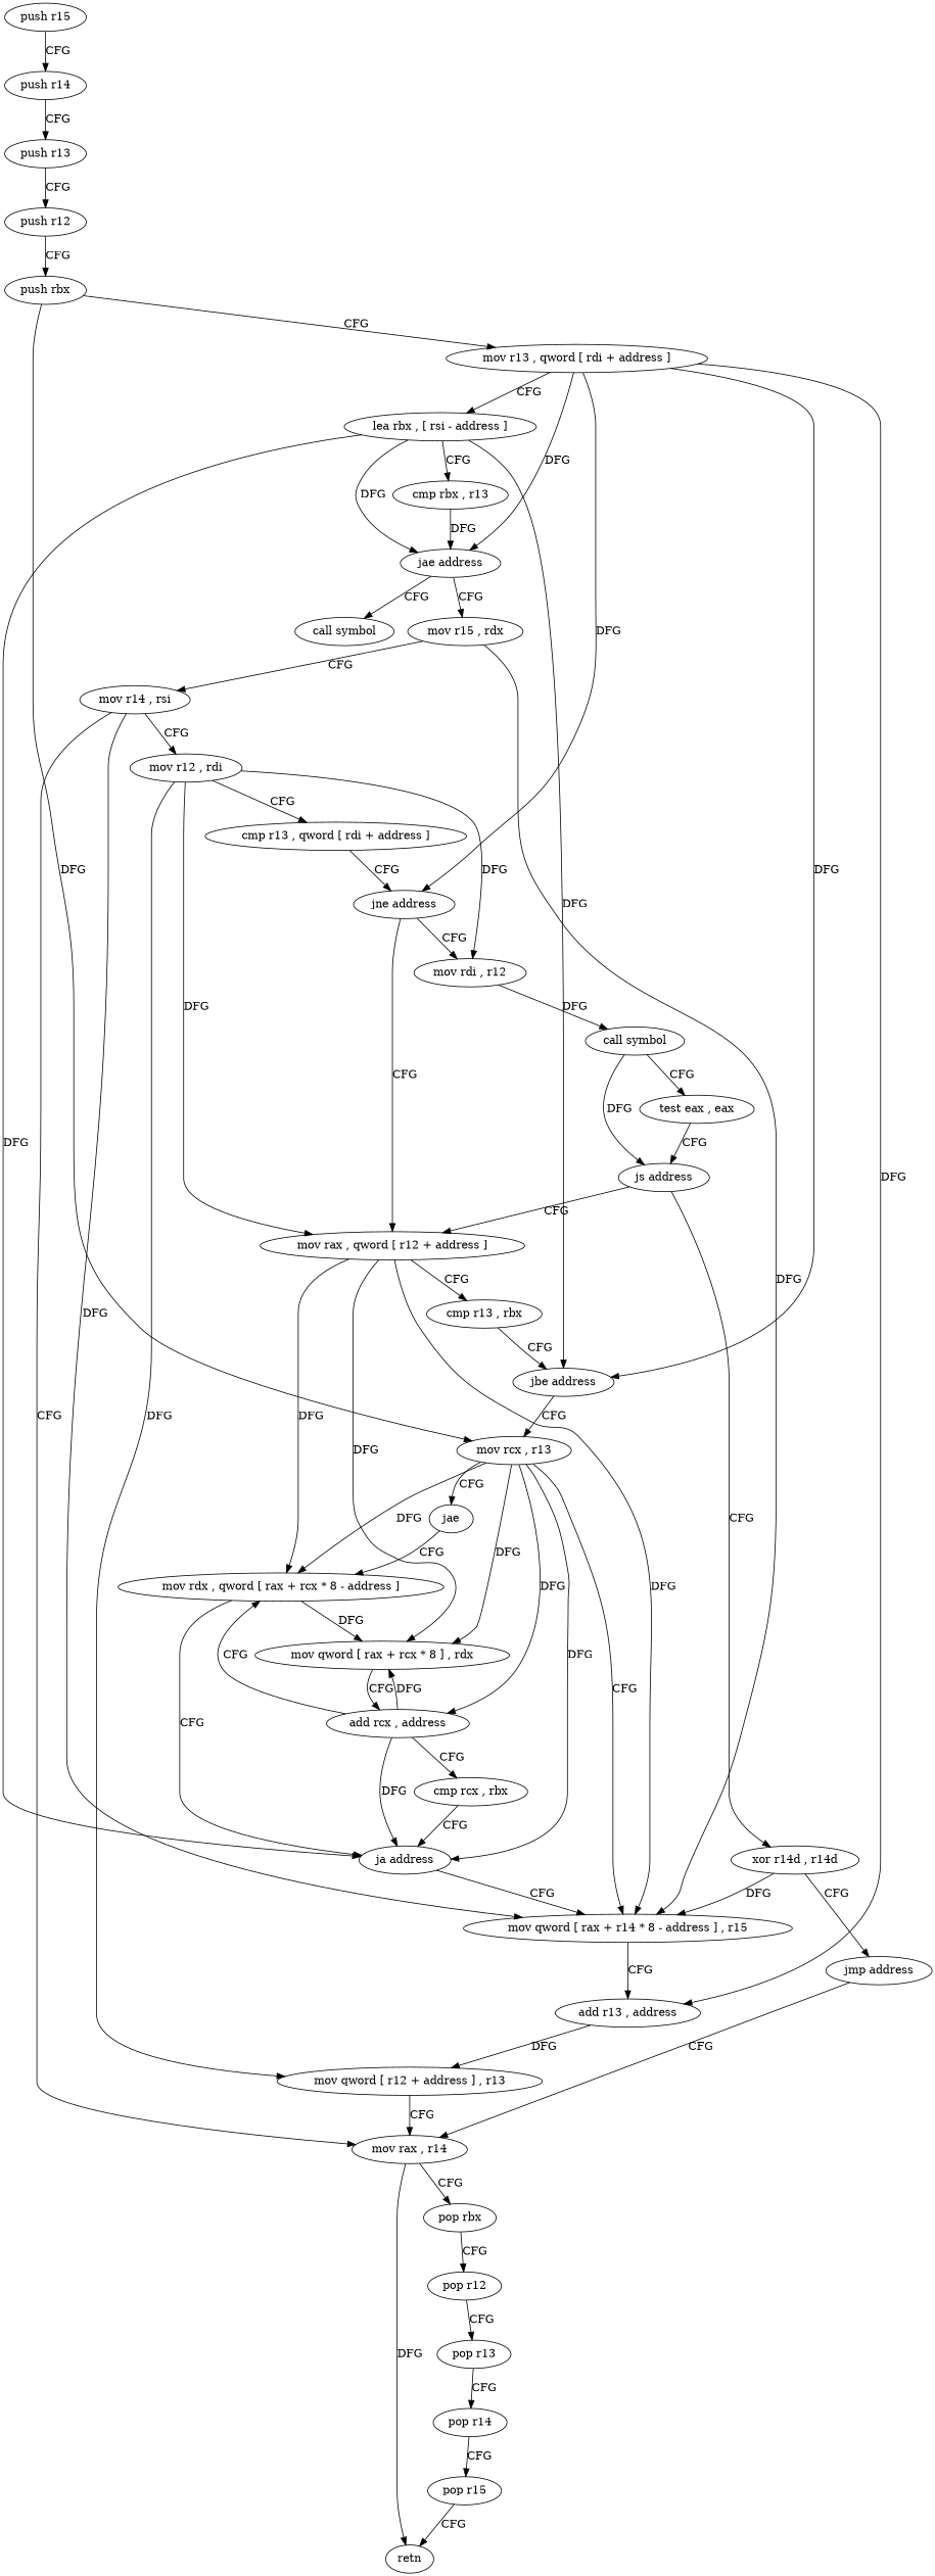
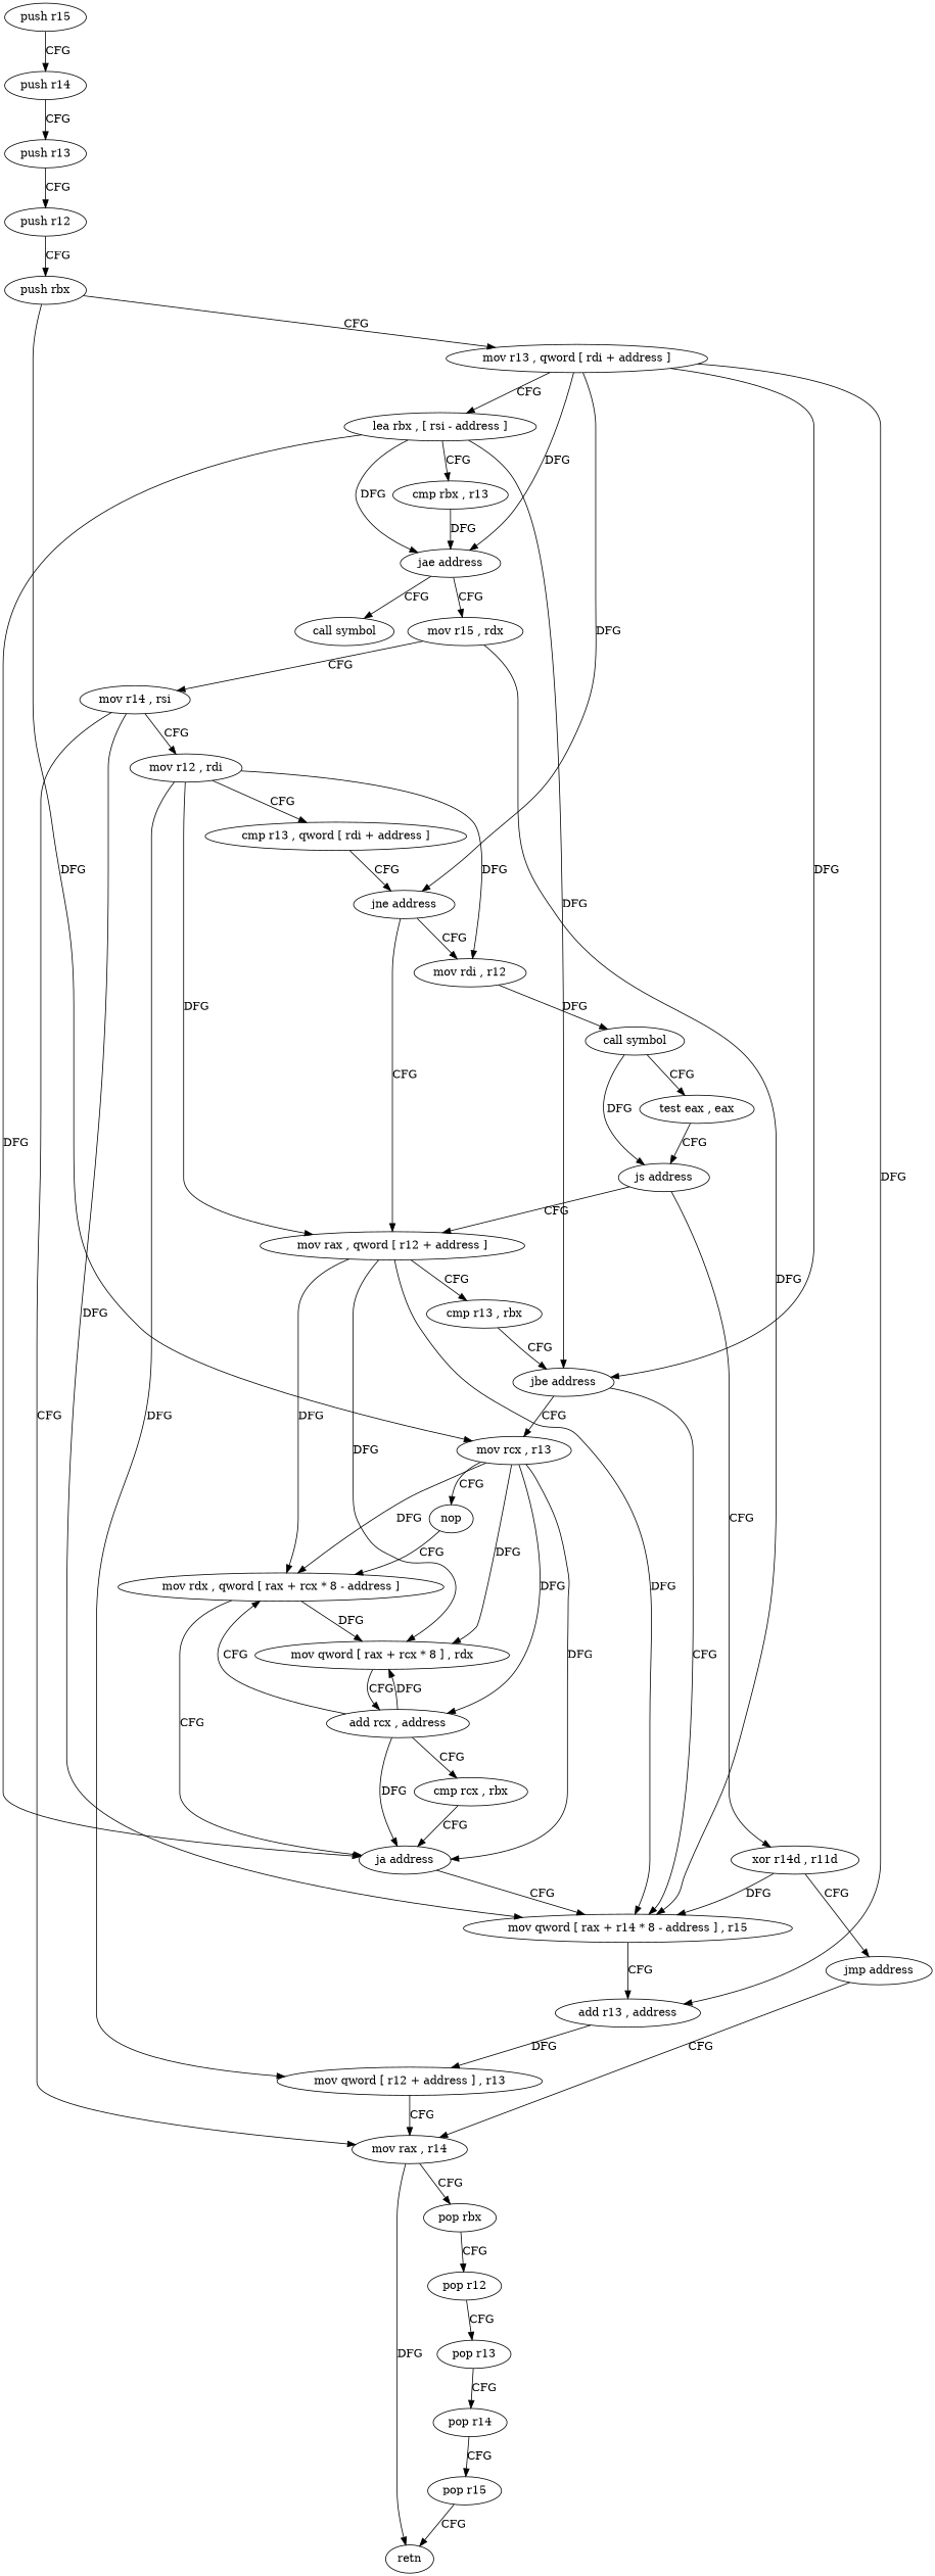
  digraph {
    n1 [label="push r15"]
    n2 [label="push r14"]
    n3 [label="push r13"]
    n4 [label="push r12"]
    n5 [label="push rbx"]
    n6 [label="mov r13 , qword [ rdi + address ]"]
    n7 [label="mov rcx , r13"]
    n8 [label="lea rbx , [ rsi - address ]"]
    n9 [label="jae address"]
    n10 [label="jne address"]
    n11 [label="jbe address"]
    n12 [label="add r13 , address"]
    n13 [label="cmp rbx , r13"]
    n14 [label="ja address"]
    n15 [label="call symbol"]
    n16 [label="mov r15 , rdx"]
    n17 [label="mov rax , qword [ r12 + address ]"]
    n18 [label="mov rdi , r12"]
    n19 [label="mov qword [ rax + r14 * 8 - address ] , r15"]
    n20 [label="mov rdx , qword [ rax + rcx * 8 - address ]"]
    n21 [label="mov qword [ rax + rcx * 8 ] , rdx"]
-   n22 [label=jae]
+   n22 [label=nop]
    n23 [label="add rcx , address"]
    n24 [label="mov qword [ r12 + address ] , r13"]
    n25 [label="mov r14 , rsi"]
    n26 [label="mov r12 , rdi"]
    n27 [label="mov rax , r14"]
    n28 [label="cmp r13 , qword [ rdi + address ]"]
    n29 [label="pop rbx"]
    n30 [label=retn]
    n31 [label="cmp r13 , rbx"]
    n32 [label="call symbol"]
    n33 [label="test eax , eax"]
    n34 [label="js address"]
    n35 [label="cmp rcx , rbx"]
-   n36 [label="xor r14d , r14d"]
+   n36 [label="xor r14d , r11d"]
    n37 [label="jmp address"]
    n38 [label="pop r12"]
    n39 [label="pop r13"]
    n40 [label="pop r14"]
    n41 [label="pop r15"]
    n1 -> n2 [label=CFG]
    n2 -> n3 [label=CFG]
    n3 -> n4 [label=CFG]
    n4 -> n5 [label=CFG]
    n5 -> n6 [label=CFG]
    n5 -> n7 [label=DFG]
    n6 -> n8 [label=CFG]
    n6 -> n9 [label=DFG]
    n6 -> n10 [label=DFG]
    n6 -> n11 [label=DFG]
    n6 -> n12 [label=DFG]
    n7 -> n14 [label=DFG]
    n7 -> n20 [label=DFG]
    n7 -> n21 [label=DFG]
    n7 -> n22 [label=CFG]
    n7 -> n23 [label=DFG]
    n8 -> n9 [label=DFG]
    n8 -> n11 [label=DFG]
    n8 -> n13 [label=CFG]
    n8 -> n14 [label=DFG]
    n9 -> n15 [label=CFG]
    n9 -> n16 [label=CFG]
    n10 -> n17 [label=CFG]
    n10 -> n18 [label=CFG]
    n11 -> n7 [label=CFG]
-   n7 -> n19 [label=CFG]
+   n11 -> n19 [label=CFG]
    n12 -> n24 [label=DFG]
    n13 -> n9 [label=DFG]
    n14 -> n19 [label=CFG]
    n16 -> n19 [label=DFG]
    n16 -> n25 [label=CFG]
    n17 -> n19 [label=DFG]
    n17 -> n20 [label=DFG]
    n17 -> n21 [label=DFG]
    n17 -> n31 [label=CFG]
    n18 -> n32 [label=DFG]
    n19 -> n12 [label=CFG]
    n20 -> n14 [label=CFG]
    n20 -> n21 [label=DFG]
    n21 -> n23 [label=CFG]
    n22 -> n20 [label=CFG]
    n23 -> n14 [label=DFG]
    n23 -> n20 [label=CFG]
    n23 -> n21 [label=DFG]
    n23 -> n35 [label=CFG]
    n24 -> n27 [label=CFG]
    n25 -> n19 [label=DFG]
    n25 -> n26 [label=CFG]
    n25 -> n27 [label=CFG]
    n26 -> n17 [label=DFG]
    n26 -> n18 [label=DFG]
    n26 -> n24 [label=DFG]
    n26 -> n28 [label=CFG]
    n27 -> n29 [label=CFG]
    n27 -> n30 [label=DFG]
    n28 -> n10 [label=CFG]
    n29 -> n38 [label=CFG]
    n31 -> n11 [label=CFG]
    n32 -> n33 [label=CFG]
    n32 -> n34 [label=DFG]
    n33 -> n34 [label=CFG]
    n34 -> n17 [label=CFG]
    n34 -> n36 [label=CFG]
    n35 -> n14 [label=CFG]
    n36 -> n19 [label=DFG]
    n36 -> n37 [label=CFG]
    n37 -> n27 [label=CFG]
    n38 -> n39 [label=CFG]
    n39 -> n40 [label=CFG]
    n40 -> n41 [label=CFG]
    n41 -> n30 [label=CFG]
  }
